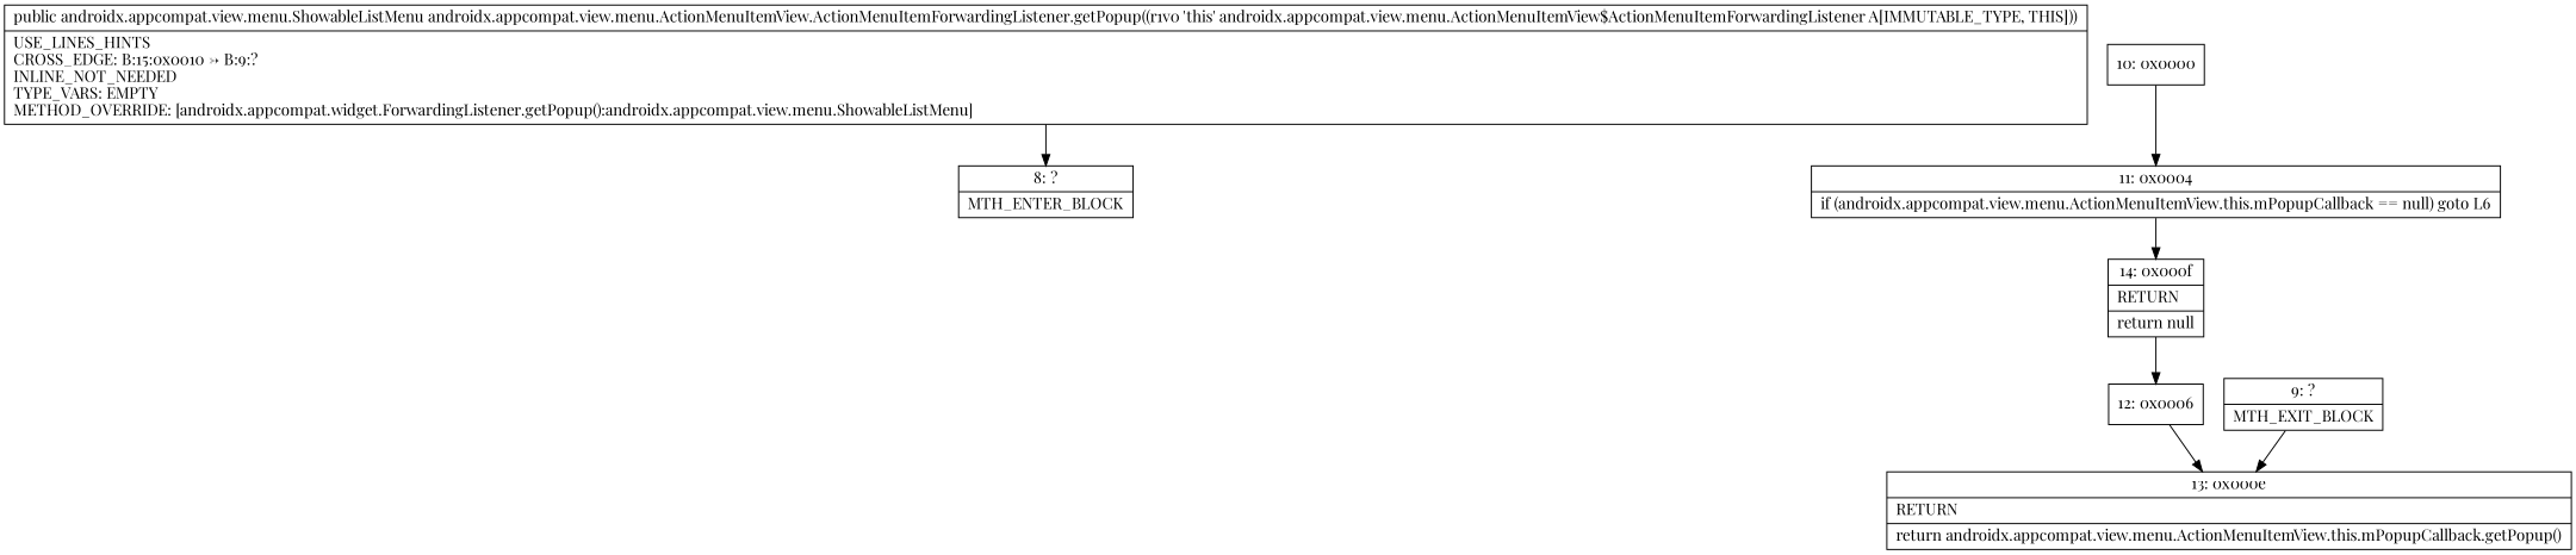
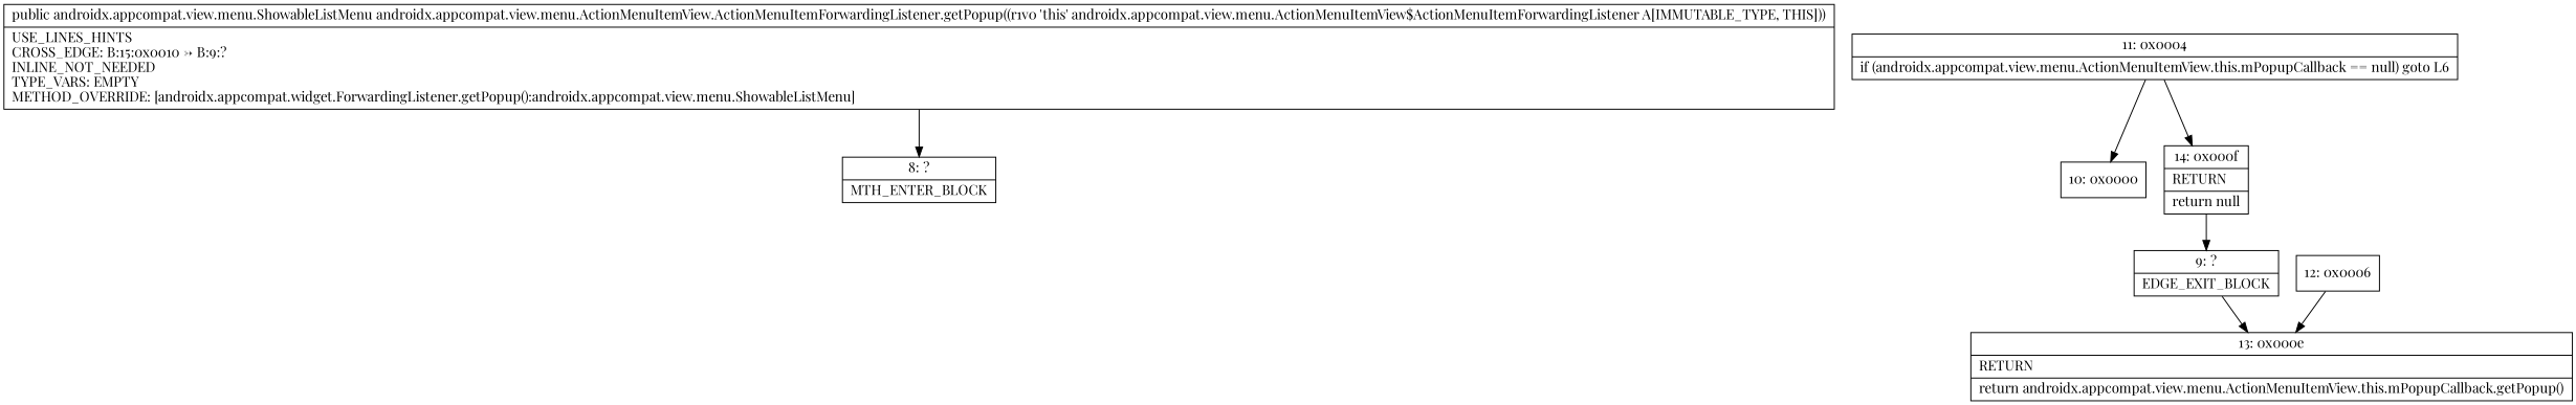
  digraph {
    fontname="Playfair Display"
    node [fontname="Playfair Display" shape=record]
    edge [fontname="Playfair Display"]
    n1 [label="{8\:\ ?|MTH_ENTER_BLOCK\l}"]
    n2 [label="{10\:\ 0x0000}"]
    n3 [label="{11\:\ 0x0004|if (androidx.appcompat.view.menu.ActionMenuItemView.this.mPopupCallback == null) goto L6\l}"]
    n4 [label="{14\:\ 0x000f|RETURN\l|return null\l}"]
    n5 [label="{12\:\ 0x0006}"]
    n6 [label="{13\:\ 0x000e|RETURN\l|return androidx.appcompat.view.menu.ActionMenuItemView.this.mPopupCallback.getPopup()\l}"]
-   n7 [label="{9\:\ ?|MTH_EXIT_BLOCK\l}"]
+   n7 [label="{9\:\ ?|EDGE_EXIT_BLOCK\l}"]
    n8 [label="{public androidx.appcompat.view.menu.ShowableListMenu androidx.appcompat.view.menu.ActionMenuItemView.ActionMenuItemForwardingListener.getPopup((r1v0 'this' androidx.appcompat.view.menu.ActionMenuItemView$ActionMenuItemForwardingListener A[IMMUTABLE_TYPE, THIS]))  | USE_LINES_HINTS\lCROSS_EDGE: B:15:0x0010 \-\> B:9:?\lINLINE_NOT_NEEDED\lTYPE_VARS: EMPTY\lMETHOD_OVERRIDE: [androidx.appcompat.widget.ForwardingListener.getPopup():androidx.appcompat.view.menu.ShowableListMenu]\l}"]
-   n2 -> n3
+   n3 -> n2
    n3 -> n4
-   n4 -> n5
+   n4 -> n7
    n5 -> n6
    n7 -> n6
    n8 -> n1
  }
